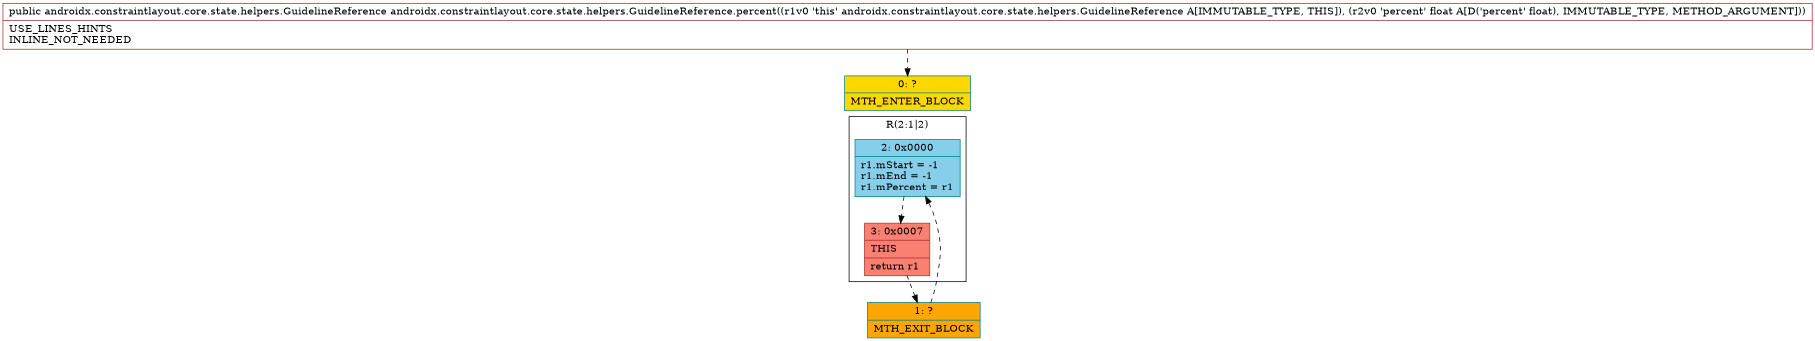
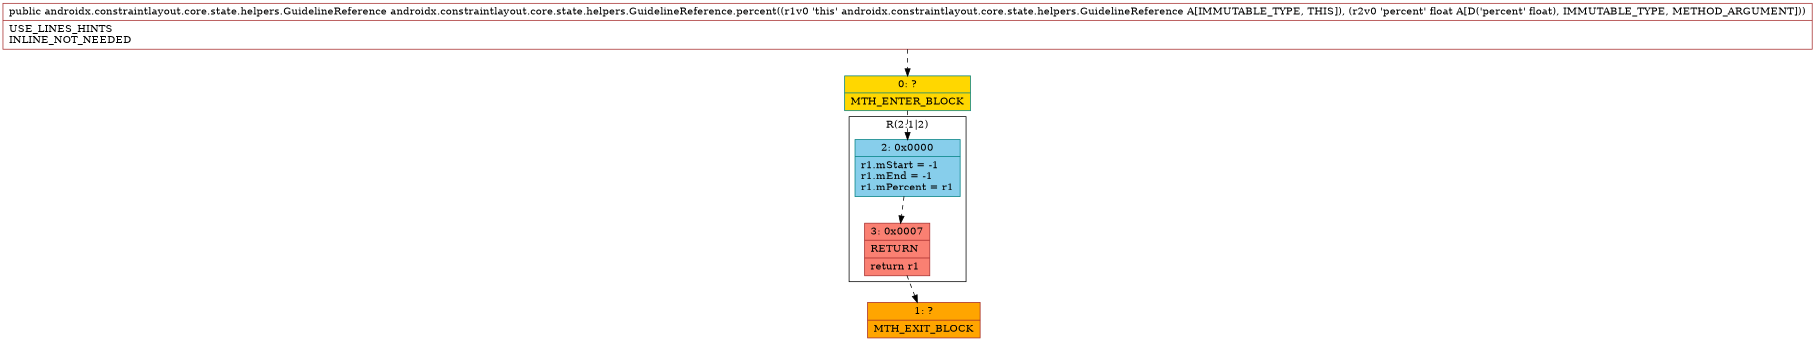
  digraph {
    node [color=brown shape=record style=filled]
    edge [style=dashed]
    n1 [color=teal fillcolor=skyblue label="{2\:\ 0x0000|r1.mStart = \-1\lr1.mEnd = \-1\lr1.mPercent = r1\l}"]
-   n2 [fillcolor=salmon label="{3\:\ 0x0007|THIS\l|return r1\l}"]
-   n3 [color=teal fillcolor=orange label="{1\:\ ?|MTH_EXIT_BLOCK\l}"]
+   n2 [fillcolor=salmon label="{3\:\ 0x0007|RETURN\l|return r1\l}"]
+   n3 [fillcolor=orange label="{1\:\ ?|MTH_EXIT_BLOCK\l}"]
    n4 [color=teal fillcolor=gold label="{0\:\ ?|MTH_ENTER_BLOCK\l}"]
    n5 [fillcolor=white label="{public androidx.constraintlayout.core.state.helpers.GuidelineReference androidx.constraintlayout.core.state.helpers.GuidelineReference.percent((r1v0 'this' androidx.constraintlayout.core.state.helpers.GuidelineReference A[IMMUTABLE_TYPE, THIS]), (r2v0 'percent' float A[D('percent' float), IMMUTABLE_TYPE, METHOD_ARGUMENT]))  | USE_LINES_HINTS\lINLINE_NOT_NEEDED\l}"]
    subgraph cluster_1 {
      label="R(2:1|2)"
      n1
      n2
    }
    n1 -> n2
    n2 -> n3
-   n3 -> n1
+   n4 -> n1
    n5 -> n4
  }
